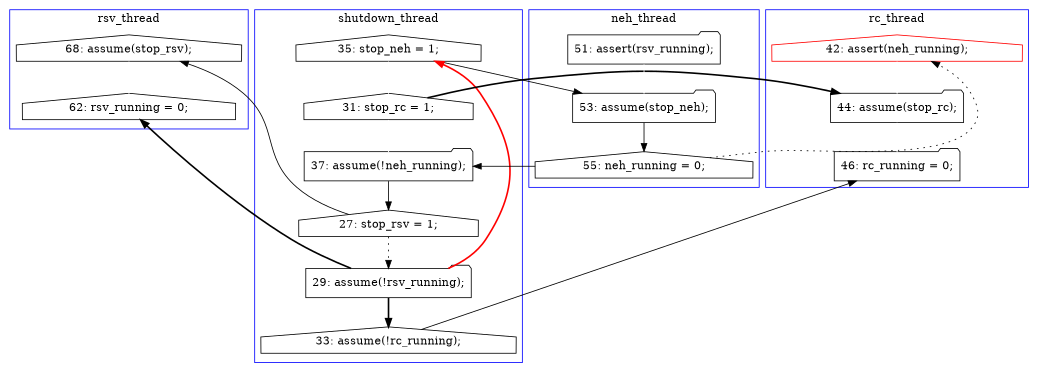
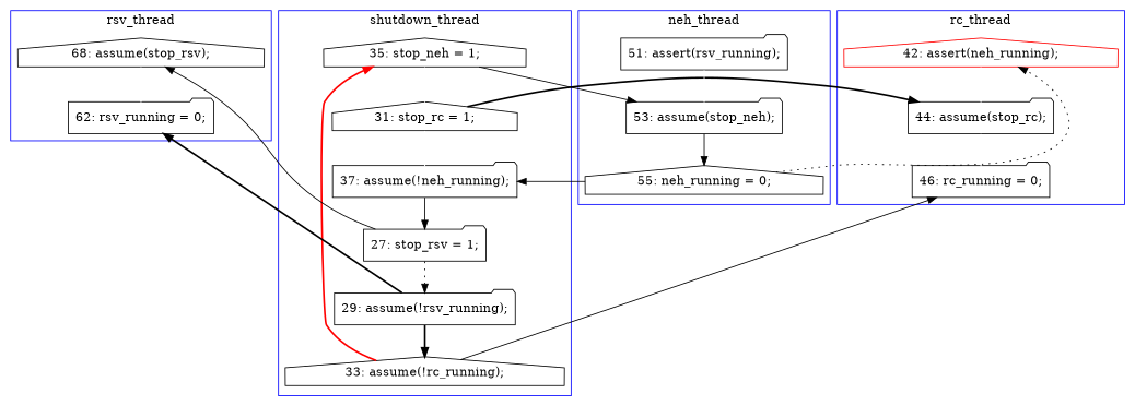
  digraph {
    node [shape=house]
    edge [color=black style=solid]
    n1 [label="68: assume(stop_rsv);"]
-   n2 [label="62: rsv_running = 0;"]
+   n2 [label="62: rsv_running = 0;" shape=folder]
    n3 [label="33: assume(!rc_running);"]
    n4 [label="35: stop_neh = 1;"]
-   n5 [label="27: stop_rsv = 1;"]
+   n5 [label="27: stop_rsv = 1;" shape=folder]
    n6 [label="29: assume(!rsv_running);" shape=folder]
    n7 [label="37: assume(!neh_running);" shape=folder]
    n8 [label="31: stop_rc = 1;"]
    n9 [label="53: assume(stop_neh);" shape=folder]
    n10 [label="55: neh_running = 0;"]
    n11 [label="51: assert(rsv_running);" shape=folder]
    n12 [label="46: rc_running = 0;" shape=folder]
    n13 [label="44: assume(stop_rc);" shape=folder]
    n14 [color=red label="42: assert(neh_running);"]
    subgraph cluster_1 {
      color=blue
      label=rsv_thread
      n1
      n2
    }
    subgraph cluster_2 {
      color=blue
      label=shutdown_thread
      n3
      n4
      n5
      n6
      n7
      n8
    }
    subgraph cluster_3 {
      color=blue
      label=neh_thread
      n9
      n10
      n11
    }
    subgraph cluster_4 {
      color=blue
      label=rc_thread
      n12
      n13
      n14
    }
    n1 -> n2 [color=white]
-   n6 -> n4 [color=red constraint=false style=bold]
+   n3 -> n4 [color=red constraint=false style=bold]
    n3 -> n12 [constraint=false]
    n4 -> n8 [color=white]
    n4 -> n9 [constraint=false]
    n5 -> n1 [constraint=false]
    n5 -> n6 [style=dotted]
    n6 -> n2 [constraint=false style=bold]
    n6 -> n3 [style=bold]
    n7 -> n5
    n8 -> n7 [color=white]
    n8 -> n13 [constraint=false style=bold]
    n9 -> n10
    n10 -> n7 [constraint=false]
    n10 -> n14 [constraint=false style=dotted]
    n11 -> n9 [color=white]
    n13 -> n12 [color=white]
    n14 -> n13 [color=white]
  }
